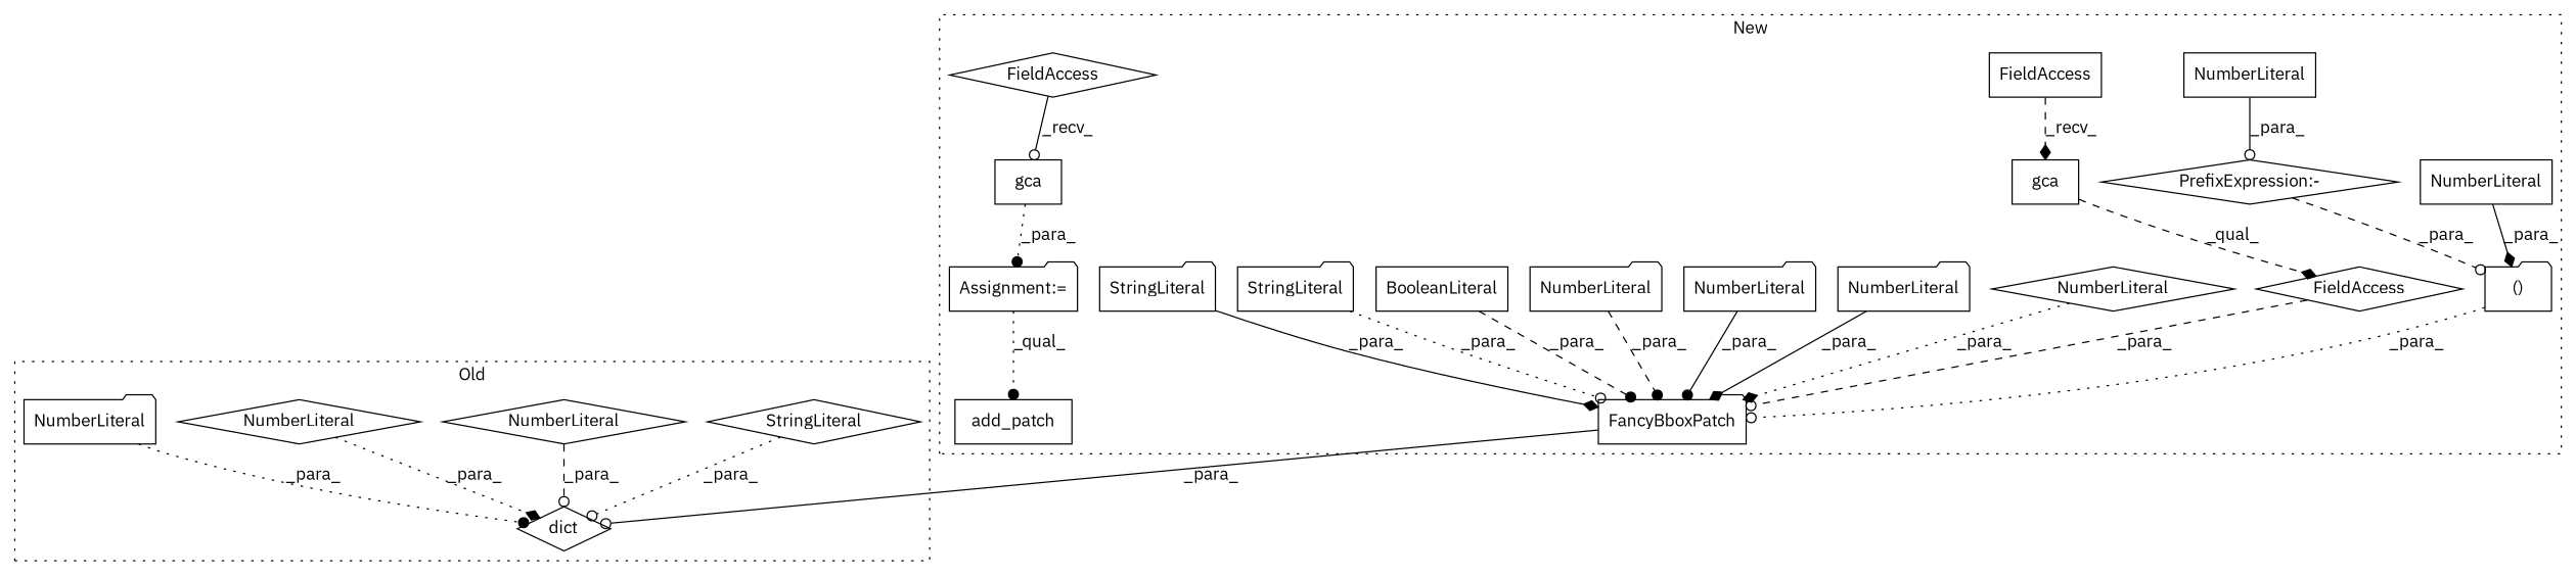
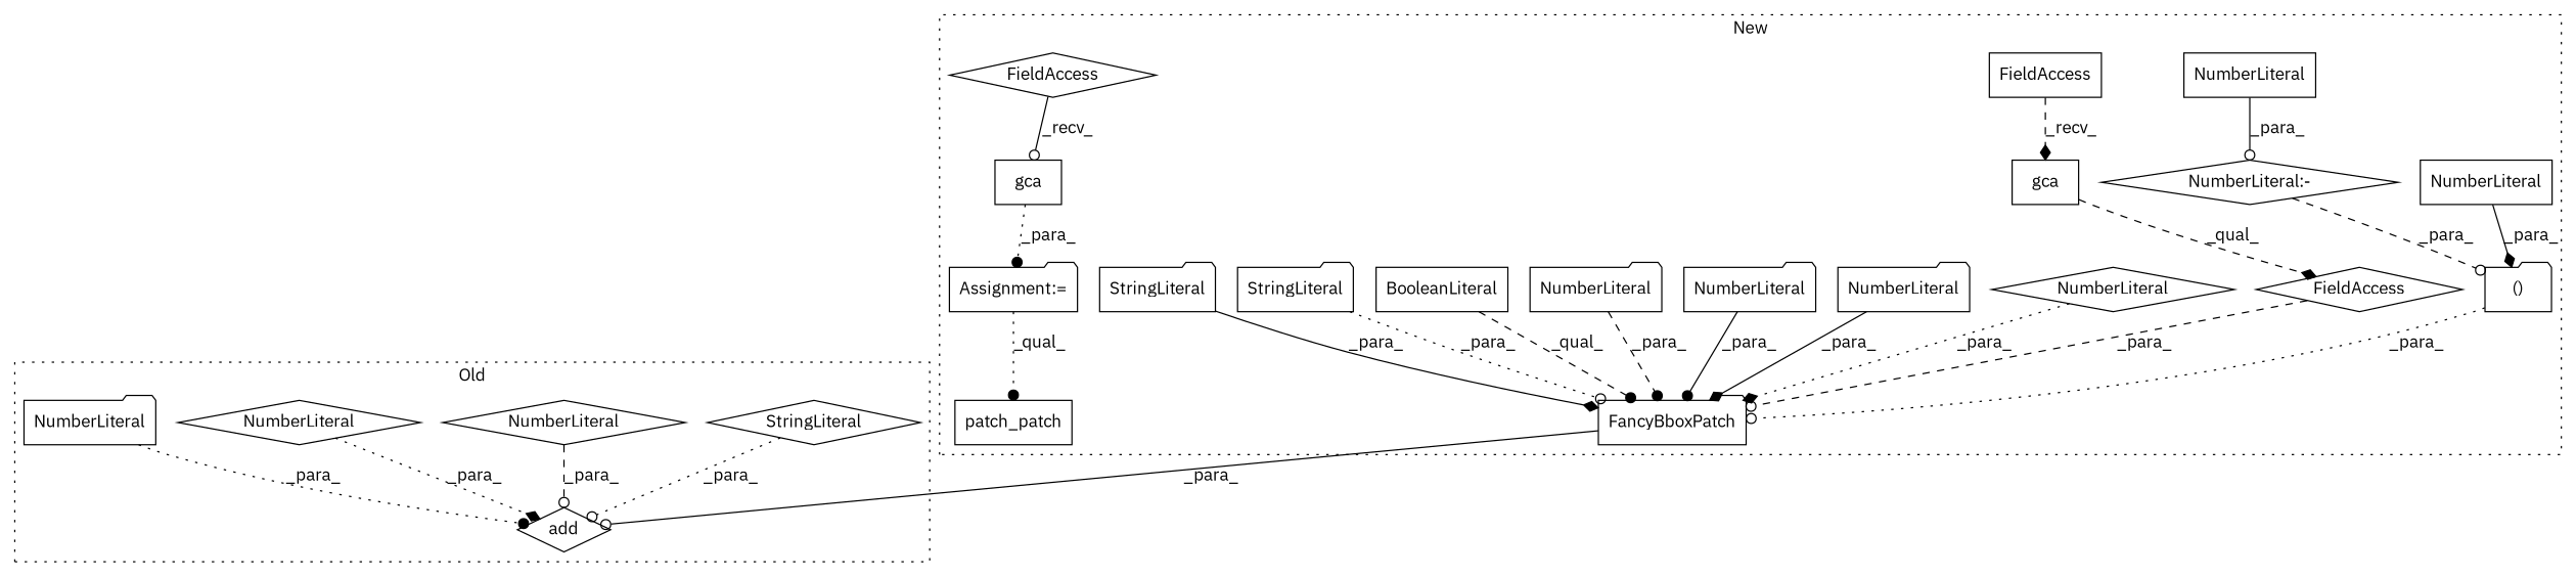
  digraph {
    fontname="IBM Plex Sans"
    node [a=34 fontname="IBM Plex Sans" l=5 s=917 shape=folder]
    edge [arrowhead=odot fontname="IBM Plex Sans" style=dotted]
-   n1 [a=32 l="5,1" label=dict s="893,916" shape=diamond]
+   n1 [a=32 l="5,1" label=add s="893,916" shape=diamond]
    n2 [a=45 l=7 label=StringLiteral s=898 shape=diamond]
    n3 [l=3 label=NumberLiteral s=910 shape=diamond]
    n4 [l=2 label=NumberLiteral s=914 shape=diamond]
    n5 [l=3 label=NumberLiteral s=906]
-   n6 [a=32 l="10,1" label=add_patch s="887,1021" shape=box]
+   n6 [a=32 l="10,1" label=patch_patch s="887,1021" shape=box]
    n7 [a=106 l=22 label="()"]
    n8 [l=4 label=NumberLiteral s=935 shape=box]
    n9 [a=32 label=gca s=873 shape=box]
    n10 [a=7 l=1 label="Assignment:=" s=854]
    n11 [a=32 label=gca s=1005 shape=box]
    n12 [a=22 l=10 label=FieldAccess s=987 shape=box]
    n13 [a=22 l=33 label=FieldAccess s=987 shape=diamond]
    n14 [a=32 l="20,1" label=FancyBboxPatch s="897,1020"]
    n15 [label=NumberLiteral s=946 shape=diamond]
    n16 [l=4 label=NumberLiteral s=941]
    n17 [l=1 label=NumberLiteral s=973]
    n18 [l=3 label=NumberLiteral s=983]
    n19 [a=9 label=BooleanLiteral s=952 shape=box]
    n20 [a=45 l=7 label=StringLiteral s=975]
    n21 [a=45 l=14 label=StringLiteral s=958]
    n22 [a=22 l=10 label=FieldAccess s=855 shape=diamond]
-   n23 [a=38 l=1 label="PrefixExpression:-" shape=diamond]
+   n23 [a=38 l=1 label="NumberLiteral:-" shape=diamond]
    n24 [l=4 label=NumberLiteral s=918 shape=box]
    subgraph cluster_1 {
      label=Old
      style=dotted
      n1
      n2
      n3
      n4
      n5
    }
    subgraph cluster_2 {
      label=New
      style=dotted
      n6
      n7
      n8
      n9
      n10
      n11
      n12
      n13
      n14
      n15
      n16
      n17
      n18
      n19
      n20
      n21
      n22
      n23
      n24
    }
    n2 -> n1 [label=_para_]
    n3 -> n1 [label=_para_ style=dashed]
    n4 -> n1 [arrowhead=diamond label=_para_]
    n5 -> n1 [arrowhead=dot label=_para_]
    n7 -> n14 [label=_para_]
    n8 -> n7 [arrowhead=diamond label=_para_ style=solid]
    n9 -> n10 [arrowhead=dot label=_para_]
    n10 -> n6 [arrowhead=dot label=_qual_]
    n11 -> n13 [arrowhead=diamond label=_qual_ style=dashed]
    n12 -> n11 [arrowhead=diamond label=_recv_ style=dashed]
    n13 -> n14 [label=_para_ style=dashed]
    n14 -> n1 [label=_para_ style=solid]
    n15 -> n14 [arrowhead=diamond label=_para_]
    n16 -> n14 [arrowhead=diamond label=_para_ style=solid]
    n17 -> n14 [arrowhead=dot label=_para_ style=solid]
    n18 -> n14 [arrowhead=dot label=_para_ style=dashed]
-   n19 -> n14 [arrowhead=dot label=_para_ style=dashed]
+   n19 -> n14 [arrowhead=dot label=_qual_ style=dashed]
    n20 -> n14 [label=_para_]
    n21 -> n14 [arrowhead=diamond label=_para_ style=solid]
    n22 -> n9 [label=_recv_ style=solid]
    n23 -> n7 [label=_para_ style=dashed]
    n24 -> n23 [label=_para_ style=solid]
  }
